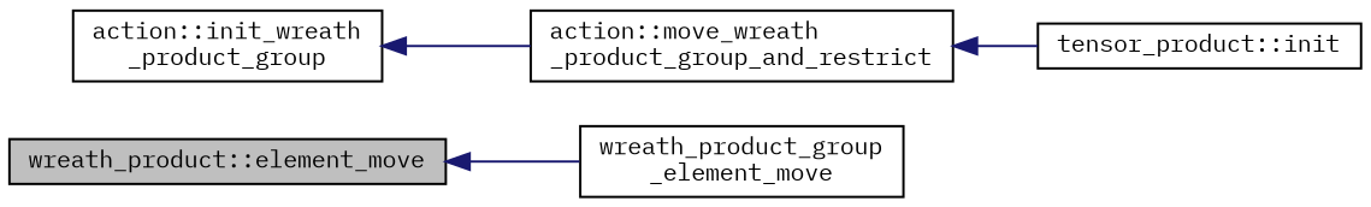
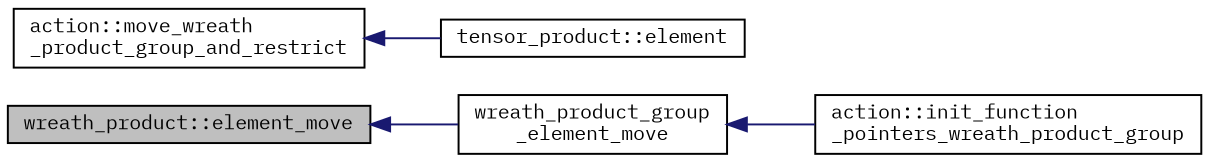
  digraph {
    fontname="IBM Plex Mono"
    rankdir=LR
    node [color=black fillcolor=white fontname="IBM Plex Mono" fontsize=10 shape=record style=filled]
    edge [color=midnightblue dir=back fontname="IBM Plex Mono" fontsize=10 labelfontname=Helvetica labelfontsize=10 style=solid]
    n1 [fillcolor=grey75 fontcolor=black height=0.2 label="wreath_product::element_move" width=0.4]
    n2 [height=0.2 label="wreath_product_group\l_element_move" width=0.4]
-   n4 [height=0.2 label="action::init_wreath\l_product_group" width=0.4]
+   n3 [height=0.2 label="action::init_function\l_pointers_wreath_product_group" width=0.4]
    n5 [height=0.2 label="action::move_wreath\l_product_group_and_restrict" width=0.4]
-   n6 [height=0.2 label="tensor_product::init" width=0.4]
+   n6 [height=0.2 label="tensor_product::element" width=0.4]
    n1 -> n2
-   n4 -> n5
+   n2 -> n3
    n5 -> n6
  }
